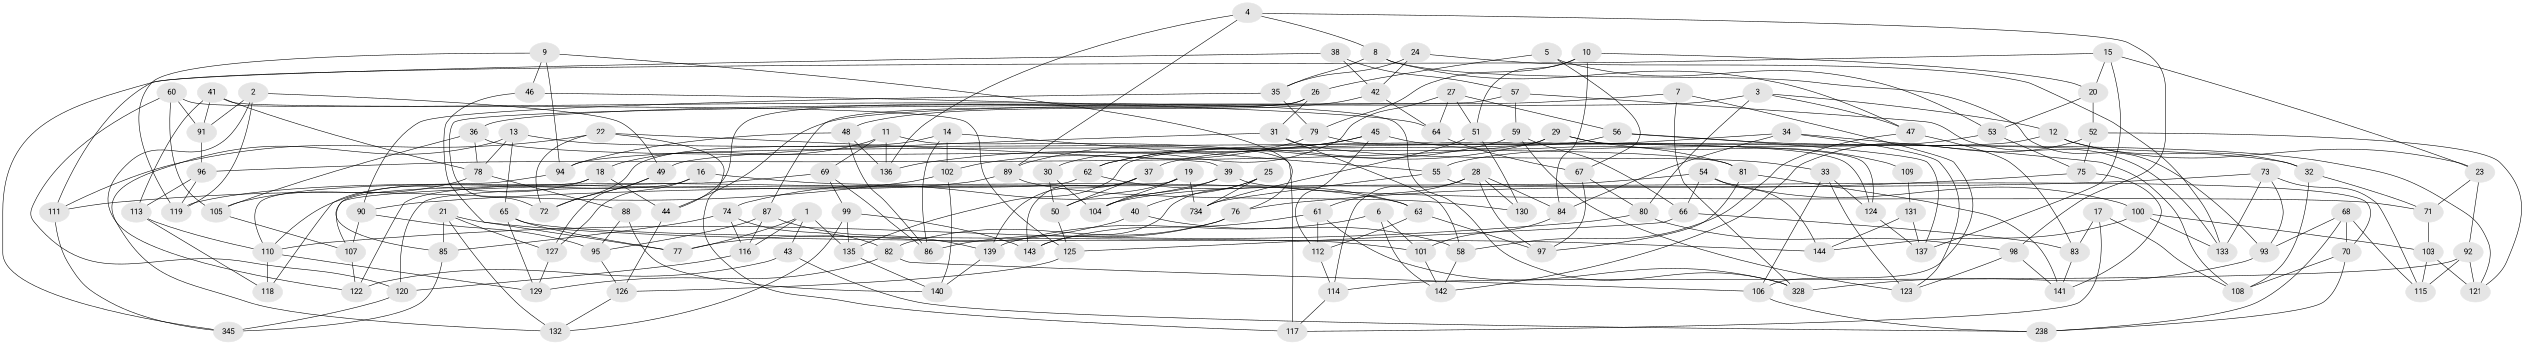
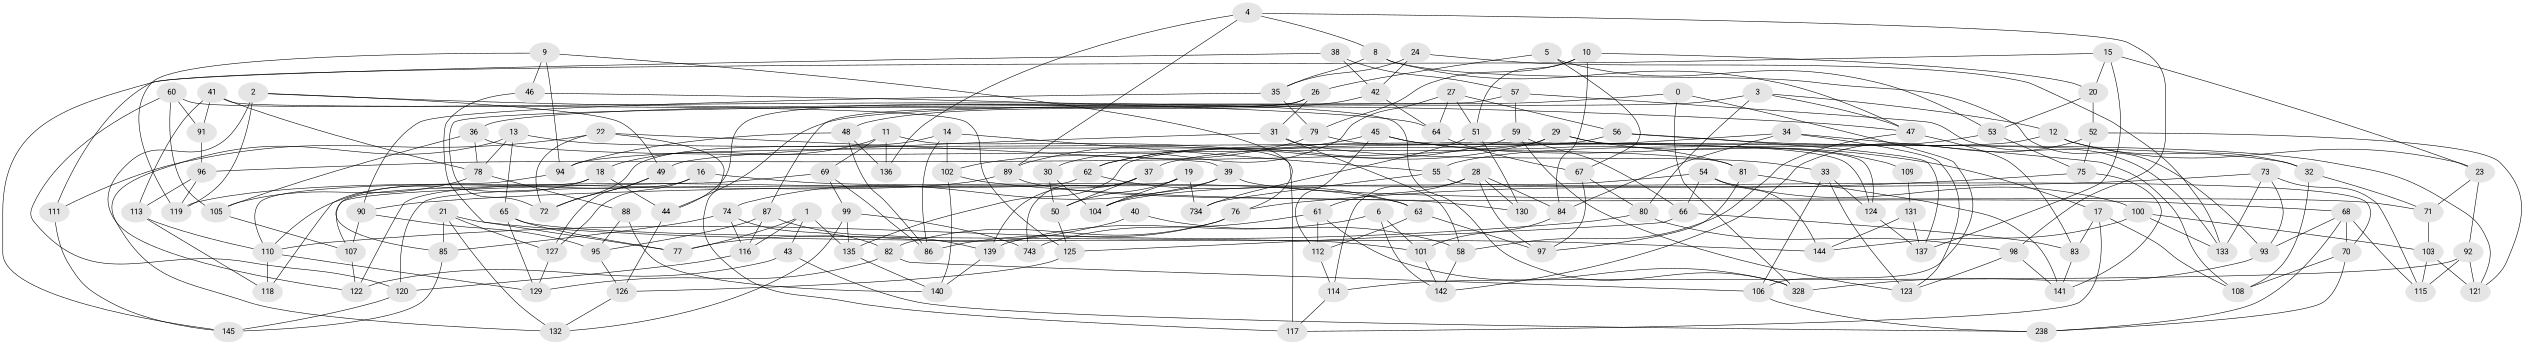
  graph {
    fontname=Roboto
    node [color=gray90 fontname=Roboto style=filled]
    edge [fontname=Roboto]
    1
    43
    77
    116
    135
    122
    n7 [label=238]
    120
    140
    2
    49
    91
    119
    72
    127
    96
    3
    12
    44
    47
    80
    23
    32
    126
    83
    58
    98
    110
    4
    8
    89
    136
    35
    93
    130
    123
    141
    5
    26
    53
    67
    6
    101
    139
    142
    31
    87
    55
    75
    97
-   7
+   7 [label=0]
    36
    106
    n54 [label=328]
    105
    78
    81
    107
    79
    90
    9
    46
    76
    94
    64
    86
    82
    10
    20
    51
    84
    52
    n73 [label=734]
    102
    124
    11
    18
    69
    117
    85
    99
    71
    92
    108
    13
    65
    132
    129
    88
    14
    70
    111
    15
    137
-   145 [label=345]
+   145
    16
    63
    118
    112
    95
    17
    131
    144
    19
    50
    104
    125
    121
    21
    22
    39
    74
    103
    114
    115
    24
    42
    133
    38
    57
    48
-   25
    40
-   143
+   143 [label=743]
    61
    33
    27
    30
    56
    28
    29
    62
    109
    113
    34
    37
    59
    41
    45
    54
    66
    100
    60
    68
    73
    1 -- 43
    1 -- 77
    1 -- 116
    1 -- 135
    43 -- 122
    43 -- n7
    116 -- 120
    135 -- 140
    120 -- 145
    2 -- 122
    2 -- 49
-   2 -- 91
+   2 -- 47
    2 -- 119
    49 -- 72
    49 -- 127
    91 -- 96
    127 -- 129
    96 -- 119
    96 -- 113
    3 -- 12
    3 -- 44
    3 -- 47
    3 -- 80
    12 -- 135
    12 -- 23
    12 -- 32
    44 -- 126
    47 -- 83
    47 -- 58
    80 -- 98
    80 -- 110
    23 -- 71
    23 -- 92
    32 -- 71
    32 -- 108
    126 -- 132
    83 -- 141
    58 -- 142
    98 -- 123
    98 -- 141
    110 -- 129
    110 -- 118
    4 -- 98
    4 -- 8
    4 -- 89
    4 -- 136
    8 -- 47
    8 -- 35
    8 -- 93
    89 -- 119
    89 -- 130
    35 -- 79
    35 -- 90
    93 -- n54
    5 -- 26
    5 -- 53
    5 -- 67
    26 -- 44
    26 -- 31
    26 -- 87
    53 -- 55
    53 -- 75
    67 -- 80
    67 -- 97
    6 -- 101
    6 -- 139
    6 -- 142
    101 -- 142
    139 -- 140
    31 -- 49
    31 -- 58
    31 -- 33
    87 -- 116
    87 -- 139
    87 -- 95
    55 -- n73
    55 -- 70
    75 -- 141
    75 -- 76
    7 -- 36
    7 -- 106
    7 -- n54
    36 -- 105
    36 -- 78
    36 -- 81
    106 -- n7
    105 -- 107
    78 -- 105
    78 -- 88
    81 -- 141
    81 -- 97
    107 -- 122
    79 -- 102
    79 -- 124
    90 -- 107
    90 -- 95
    9 -- 119
    9 -- 46
    9 -- 76
    9 -- 94
    46 -- 77
    46 -- 64
    76 -- 86
    76 -- 82
    94 -- 110
    64 -- 67
    82 -- 106
    82 -- 129
    10 -- 79
    10 -- 20
    10 -- 51
    10 -- 84
    20 -- 53
    20 -- 52
    51 -- 130
    51 -- n73
    84 -- 101
    52 -- 142
    52 -- 75
    52 -- 121
    102 -- 140
-   102 -- 111
+   102 -- 68
    124 -- 137
    11 -- 136
    11 -- 18
    11 -- 69
    11 -- 117
    18 -- 44
    18 -- 110
    18 -- 85
    69 -- 107
    69 -- 86
    69 -- 99
    85 -- 145
    99 -- 135
    99 -- 132
    99 -- 143
    71 -- 103
    92 -- 121
    92 -- 114
    92 -- 115
    13 -- 32
    13 -- 78
    13 -- 65
    13 -- 132
    65 -- 77
    65 -- 101
    65 -- 129
    88 -- 140
    88 -- 95
    14 -- 72
    14 -- 55
    14 -- 86
    14 -- 102
    70 -- n7
    70 -- 108
    111 -- 145
    15 -- 23
    15 -- 20
    15 -- 137
    15 -- 145
    16 -- 127
    16 -- 63
    16 -- 118
    63 -- 97
    63 -- 112
    112 -- 114
    95 -- 126
    17 -- 83
    17 -- 117
    17 -- 108
    131 -- 137
    131 -- 144
    19 -- 120
    19 -- n73
    19 -- 50
    19 -- 104
    50 -- 125
    125 -- 126
    21 -- 127
    21 -- 85
    21 -- 132
    21 -- 144
    22 -- 72
    22 -- 117
    22 -- 111
    22 -- 39
    39 -- 71
    39 -- 104
    39 -- 74
    74 -- 116
    74 -- 82
    74 -- 85
    103 -- 121
    103 -- 115
    114 -- 117
    24 -- 35
    24 -- 42
    24 -- 133
    42 -- 64
    42 -- 48
    38 -- 111
    38 -- 42
    38 -- 57
    57 -- 72
    57 -- 133
    57 -- 59
    48 -- 136
    48 -- 94
    48 -- 86
-   25 -- n73
-   25 -- 40
-   25 -- 143
    40 -- 77
    40 -- 58
    61 -- n54
    61 -- 112
    61 -- 143
    33 -- 123
    33 -- 106
    33 -- 124
    27 -- 64
    27 -- 51
    27 -- 30
    27 -- 56
    30 -- 50
    30 -- 104
    56 -- 94
    56 -- 137
    56 -- 121
    28 -- 130
    28 -- 97
    28 -- 84
    28 -- 114
    28 -- 61
    29 -- 96
    29 -- 124
    29 -- 62
    29 -- 109
    62 -- 122
    62 -- 63
    109 -- 131
    113 -- 110
    113 -- 118
    34 -- 123
    34 -- 84
    34 -- 108
    34 -- 37
    37 -- 139
    37 -- 50
    37 -- 143
    59 -- 123
    59 -- 62
    59 -- 66
    41 -- 91
    41 -- 78
    41 -- 125
    41 -- 113
    45 -- 89
-   45 -- 136
+   45 -- 17
    45 -- 81
    45 -- 112
    54 -- 144
    54 -- 104
    54 -- 66
    54 -- 100
    66 -- 83
    66 -- 125
    100 -- 144
    100 -- 103
    100 -- 133
    60 -- 120
    60 -- 91
    60 -- n54
    60 -- 105
    68 -- n7
    68 -- 93
    68 -- 70
    68 -- 115
    73 -- 93
    73 -- 90
    73 -- 115
    73 -- 133
  }
